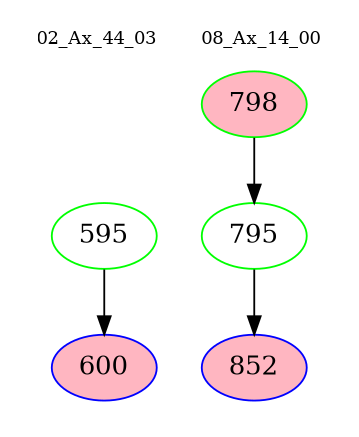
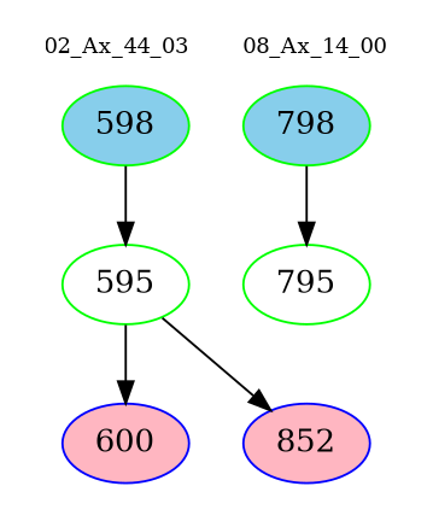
  digraph {
    node [color=green fillcolor=skyblue style=filled]
    edge [color=black]
+   n1 [label=598]
    n2 [fillcolor=white label=595]
    n3 [color=blue fillcolor=lightpink label=600]
-   n4 [fillcolor=lightpink label=798]
+   n4 [label=798]
    n5 [fillcolor=white label=795]
    n6 [color=blue fillcolor=lightpink label=852]
    subgraph cluster_1 {
      color=white
      fontsize=10
      label="02_Ax_44_03"
+     n1
      n2
      n3
    }
    subgraph cluster_2 {
      color=white
      fontsize=10
      label="08_Ax_14_00"
      n4
      n5
      n6
    }
+   n1 -> n2
    n2 -> n3
    n4 -> n5
-   n5 -> n6
+   n2 -> n6
  }
